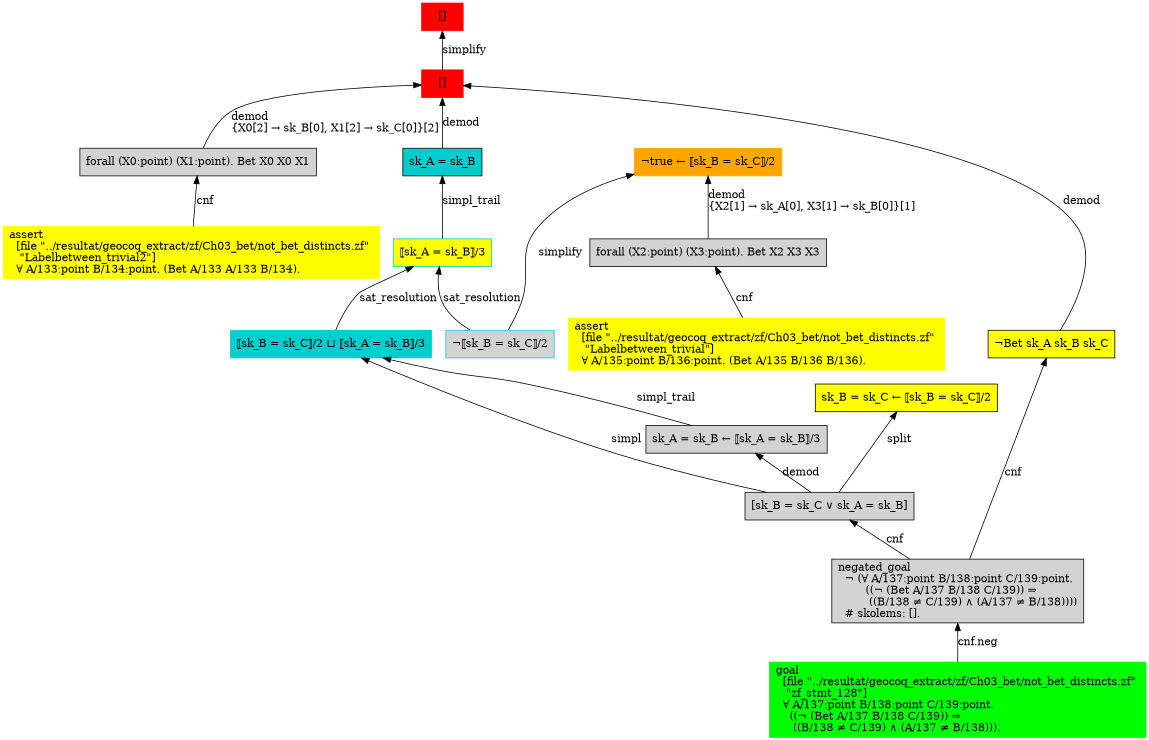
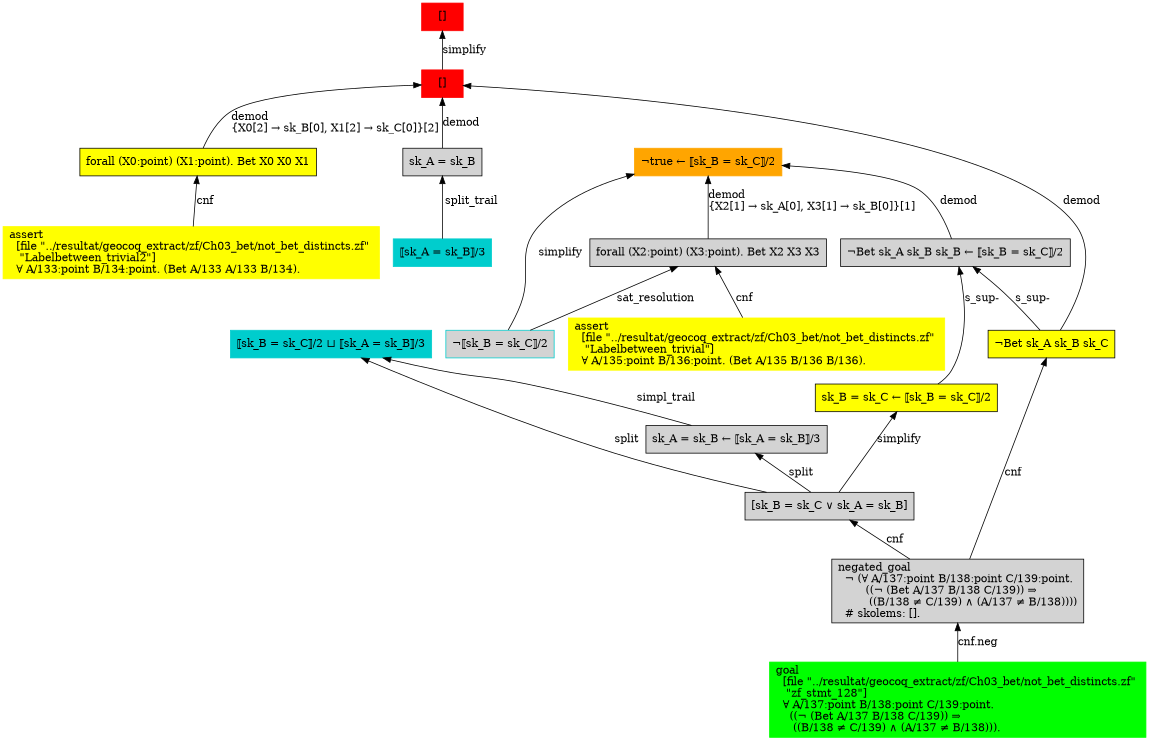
  digraph {
    fontname="DejaVu Serif"
    node [fontname="DejaVu Serif" shape=box style=filled]
    edge [dir=back fontname="DejaVu Serif"]
    n1 [color=red label="[]"]
    n2 [color=red label="[]"]
-   n3 [label="forall (X0:point) (X1:point). Bet X0 X0 X1\l"]
-   n4 [label="sk_A = sk_B\l" fillcolor=cyan3]
+   n3 [label="forall (X0:point) (X1:point). Bet X0 X0 X1\l" fillcolor=yellow]
+   n4 [label="sk_A = sk_B\l"]
    n5 [fillcolor=yellow label="¬Bet sk_A sk_B sk_C\l"]
    n6 [color=yellow label="assert\l  [file \"../resultat/geocoq_extract/zf/Ch03_bet/not_bet_distincts.zf\" \l   \"Labelbetween_trivial2\"]\l  ∀ A/133:point B/134:point. (Bet A/133 A/133 B/134).\l"]
-   n7 [color=cyan3 label="⟦sk_A = sk_B⟧/3\l" fillcolor=yellow]
+   n7 [color=cyan3 label="⟦sk_A = sk_B⟧/3\l"]
    n8 [label="negated_goal\l  ¬ (∀ A/137:point B/138:point C/139:point.\l        ((¬ (Bet A/137 B/138 C/139)) ⇒\l         ((B/138 ≠ C/139) ∧ (A/137 ≠ B/138))))\l  # skolems: [].\l"]
    n9 [color=cyan3 fillcolor=lightgrey label="¬⟦sk_B = sk_C⟧/2\l"]
    n10 [color=cyan3 label="⟦sk_B = sk_C⟧/2 ⊔ ⟦sk_A = sk_B⟧/3\l"]
    n11 [label="sk_A = sk_B ← ⟦sk_A = sk_B⟧/3\l"]
    n12 [label="[sk_B = sk_C ∨ sk_A = sk_B]\l"]
    n13 [color=orange label="¬true ← ⟦sk_B = sk_C⟧/2\l"]
    n14 [label="forall (X2:point) (X3:point). Bet X2 X3 X3\l"]
+   n15 [label="¬Bet sk_A sk_B sk_B ← ⟦sk_B = sk_C⟧/2\l"]
    n16 [color=yellow label="assert\l  [file \"../resultat/geocoq_extract/zf/Ch03_bet/not_bet_distincts.zf\" \l   \"Labelbetween_trivial\"]\l  ∀ A/135:point B/136:point. (Bet A/135 B/136 B/136).\l"]
    n17 [fillcolor=yellow label="sk_B = sk_C ← ⟦sk_B = sk_C⟧/2\l"]
    n18 [color=green label="goal\l  [file \"../resultat/geocoq_extract/zf/Ch03_bet/not_bet_distincts.zf\" \l   \"zf_stmt_128\"]\l  ∀ A/137:point B/138:point C/139:point.\l    ((¬ (Bet A/137 B/138 C/139)) ⇒\l     ((B/138 ≠ C/139) ∧ (A/137 ≠ B/138))).\l"]
    n1 -> n2 [label=simplify]
    n2 -> n3 [label="demod\l\{X0[2] → sk_B[0], X1[2] → sk_C[0]\}[2]\l"]
    n2 -> n4 [label=demod]
    n2 -> n5 [label=demod]
    n3 -> n6 [label=cnf]
-   n4 -> n7 [label=simpl_trail]
+   n4 -> n7 [label=split_trail]
    n5 -> n8 [label=cnf]
-   n7 -> n9 [label=sat_resolution]
-   n7 -> n10 [label=sat_resolution]
+   n14 -> n9 [label=sat_resolution]
    n8 -> n18 [label="cnf.neg"]
    n10 -> n11 [label=simpl_trail]
-   n10 -> n12 [label=simpl]
-   n11 -> n12 [label=demod]
+   n10 -> n12 [label=split]
+   n11 -> n12 [label=split]
    n12 -> n8 [label=cnf]
    n13 -> n9 [label=simplify]
    n13 -> n14 [label="demod\l\{X2[1] → sk_A[0], X3[1] → sk_B[0]\}[1]\l"]
+   n13 -> n15 [label=demod]
    n14 -> n16 [label=cnf]
-   n17 -> n12 [label=split]
+   n15 -> n5 [label="s_sup-\l"]
+   n15 -> n17 [label="s_sup-\l"]
+   n17 -> n12 [label=simplify]
  }
